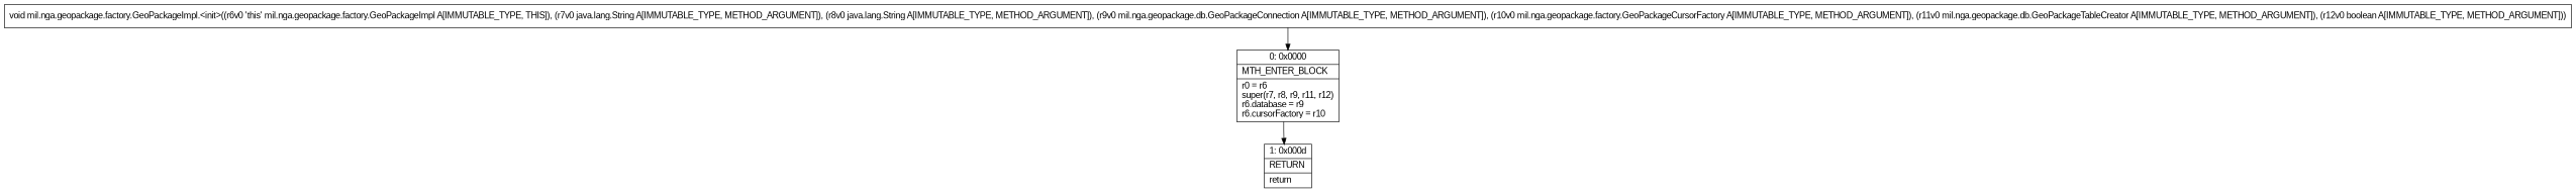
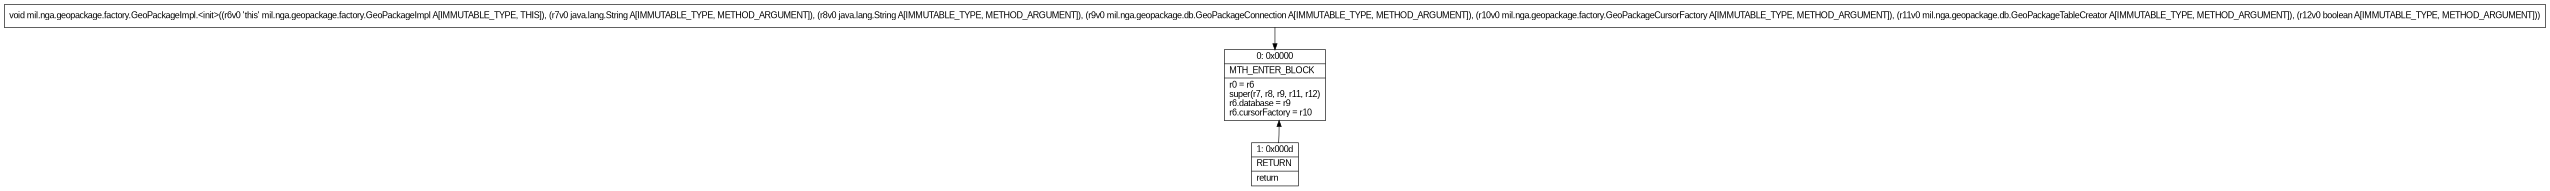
  digraph {
    fontname="Liberation Sans"
    node [shape=record fontname="Liberation Sans"]
    edge [fontname="Liberation Sans"]
    n1 [label="{0\:\ 0x0000|MTH_ENTER_BLOCK\l|r0 = r6\lsuper(r7, r8, r9, r11, r12)\lr6.database = r9\lr6.cursorFactory = r10\l}"]
    n2 [label="{1\:\ 0x000d|RETURN\l|return\l}"]
    n3 [label="{void mil.nga.geopackage.factory.GeoPackageImpl.\<init\>((r6v0 'this' mil.nga.geopackage.factory.GeoPackageImpl A[IMMUTABLE_TYPE, THIS]), (r7v0 java.lang.String A[IMMUTABLE_TYPE, METHOD_ARGUMENT]), (r8v0 java.lang.String A[IMMUTABLE_TYPE, METHOD_ARGUMENT]), (r9v0 mil.nga.geopackage.db.GeoPackageConnection A[IMMUTABLE_TYPE, METHOD_ARGUMENT]), (r10v0 mil.nga.geopackage.factory.GeoPackageCursorFactory A[IMMUTABLE_TYPE, METHOD_ARGUMENT]), (r11v0 mil.nga.geopackage.db.GeoPackageTableCreator A[IMMUTABLE_TYPE, METHOD_ARGUMENT]), (r12v0 boolean A[IMMUTABLE_TYPE, METHOD_ARGUMENT])) }"]
-   n1 -> n2
+   n2 -> n1
    n3 -> n1
  }
